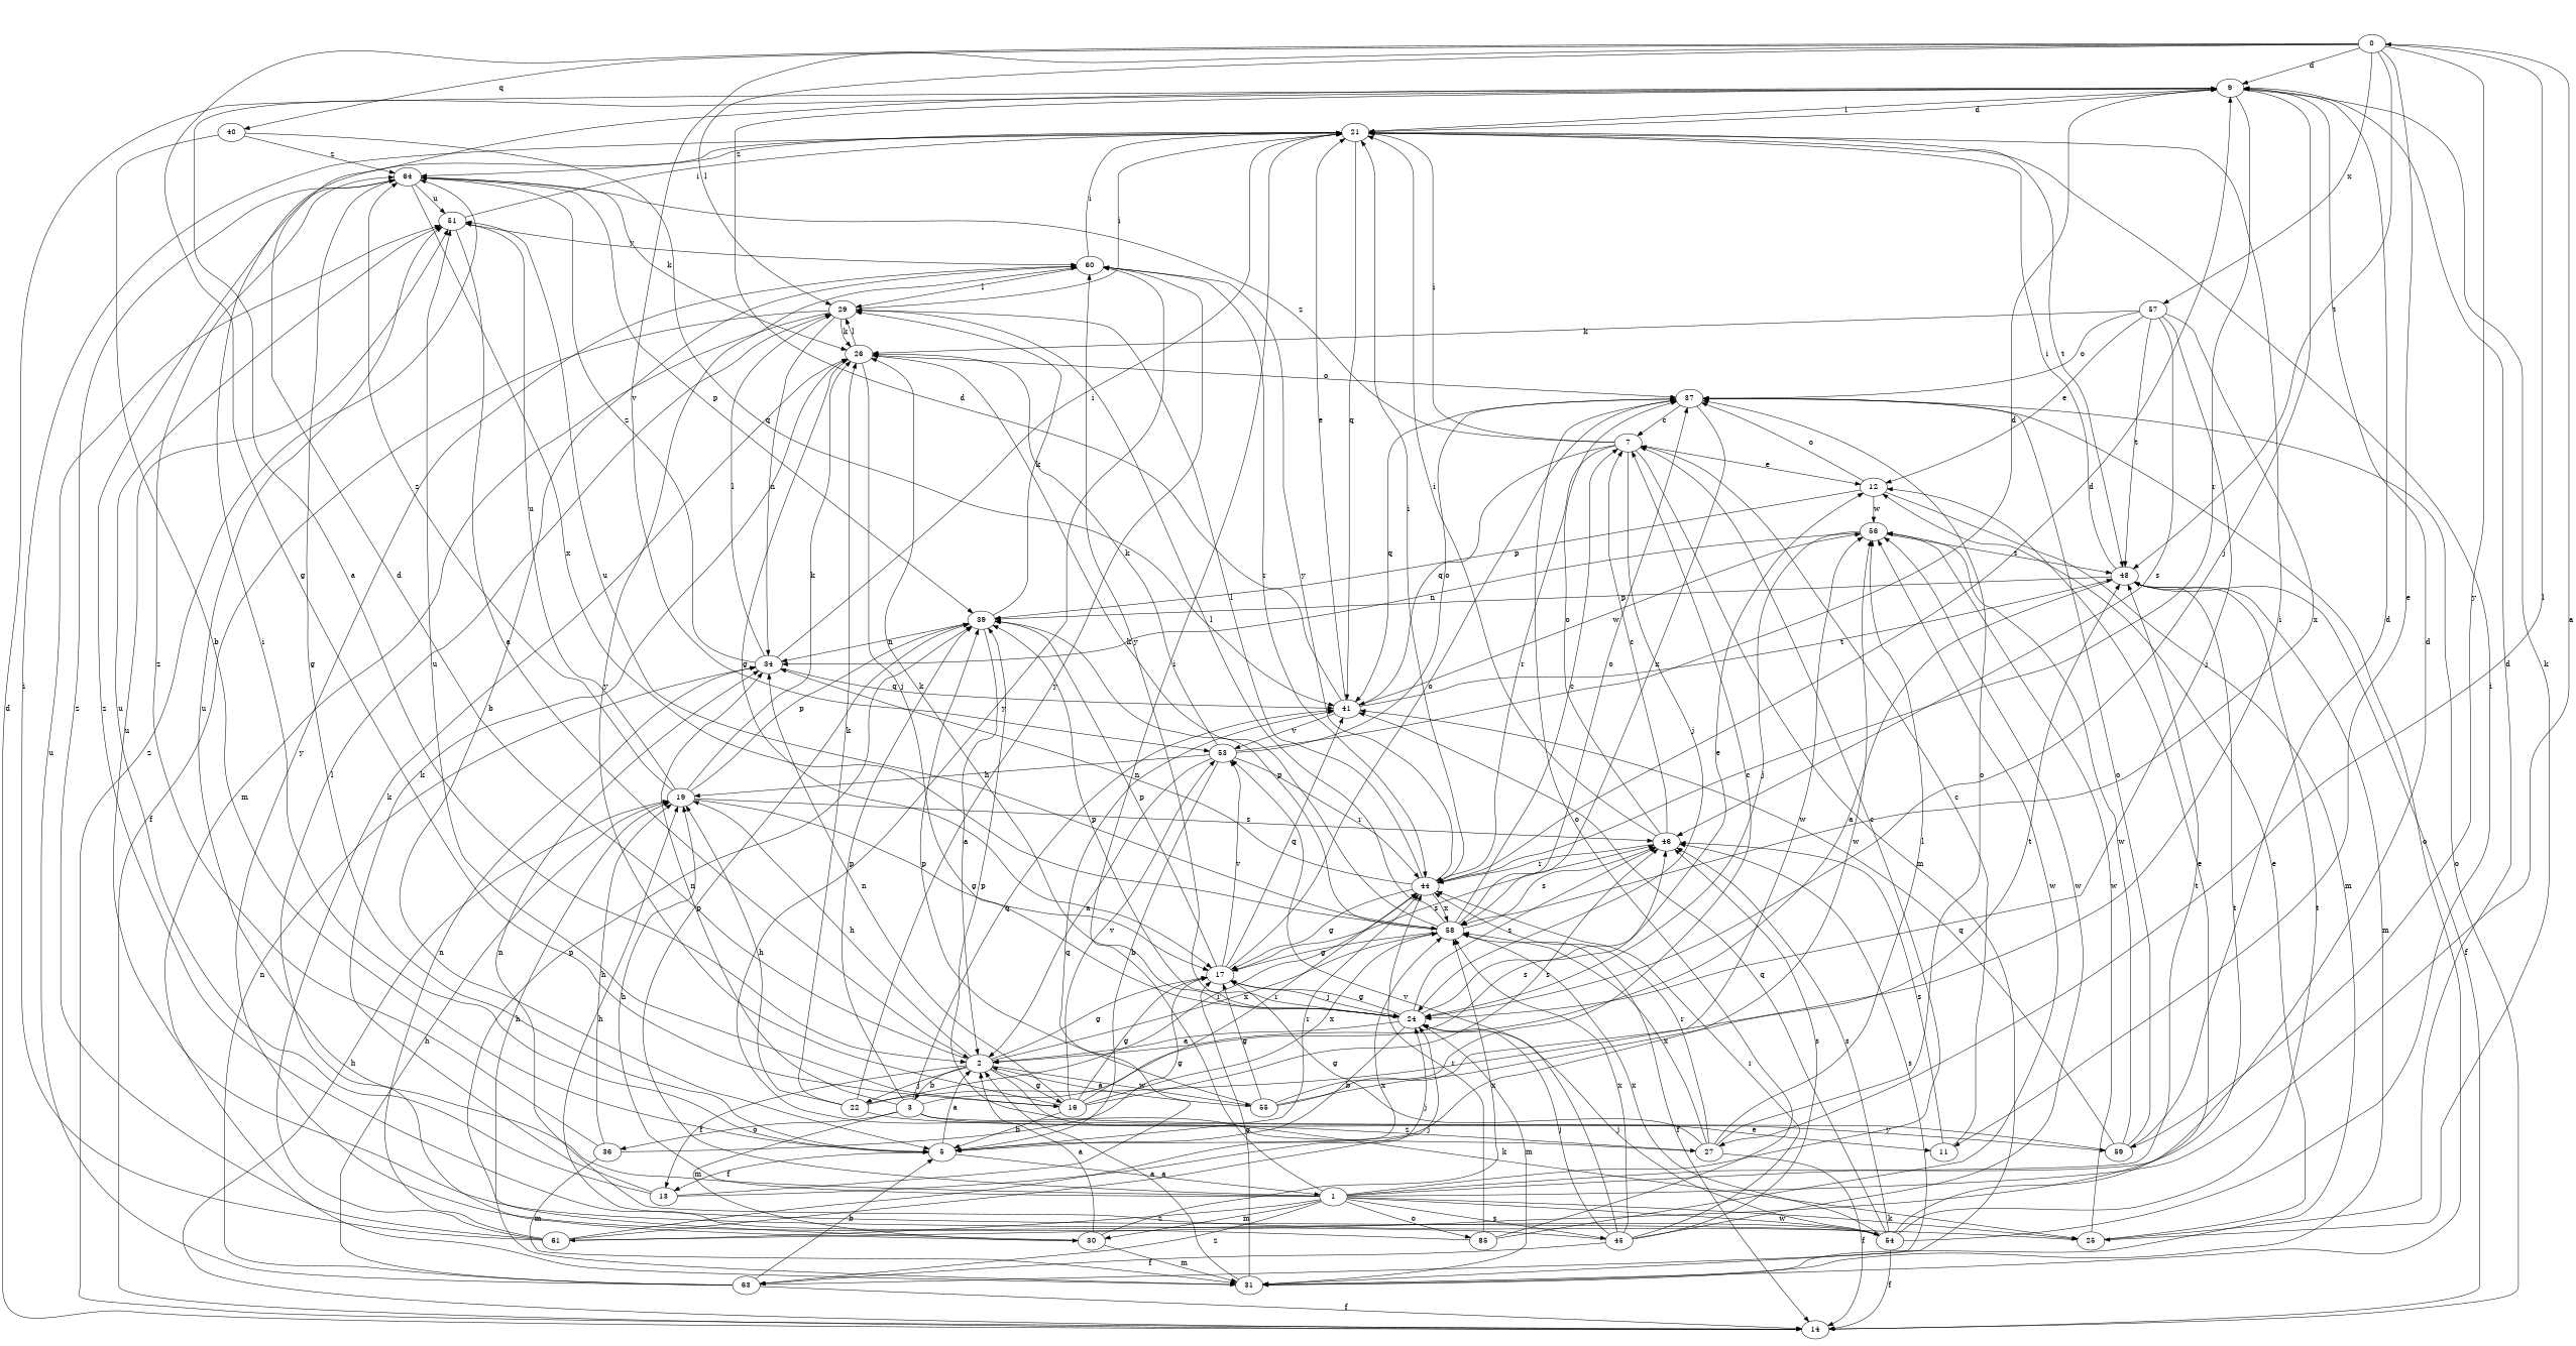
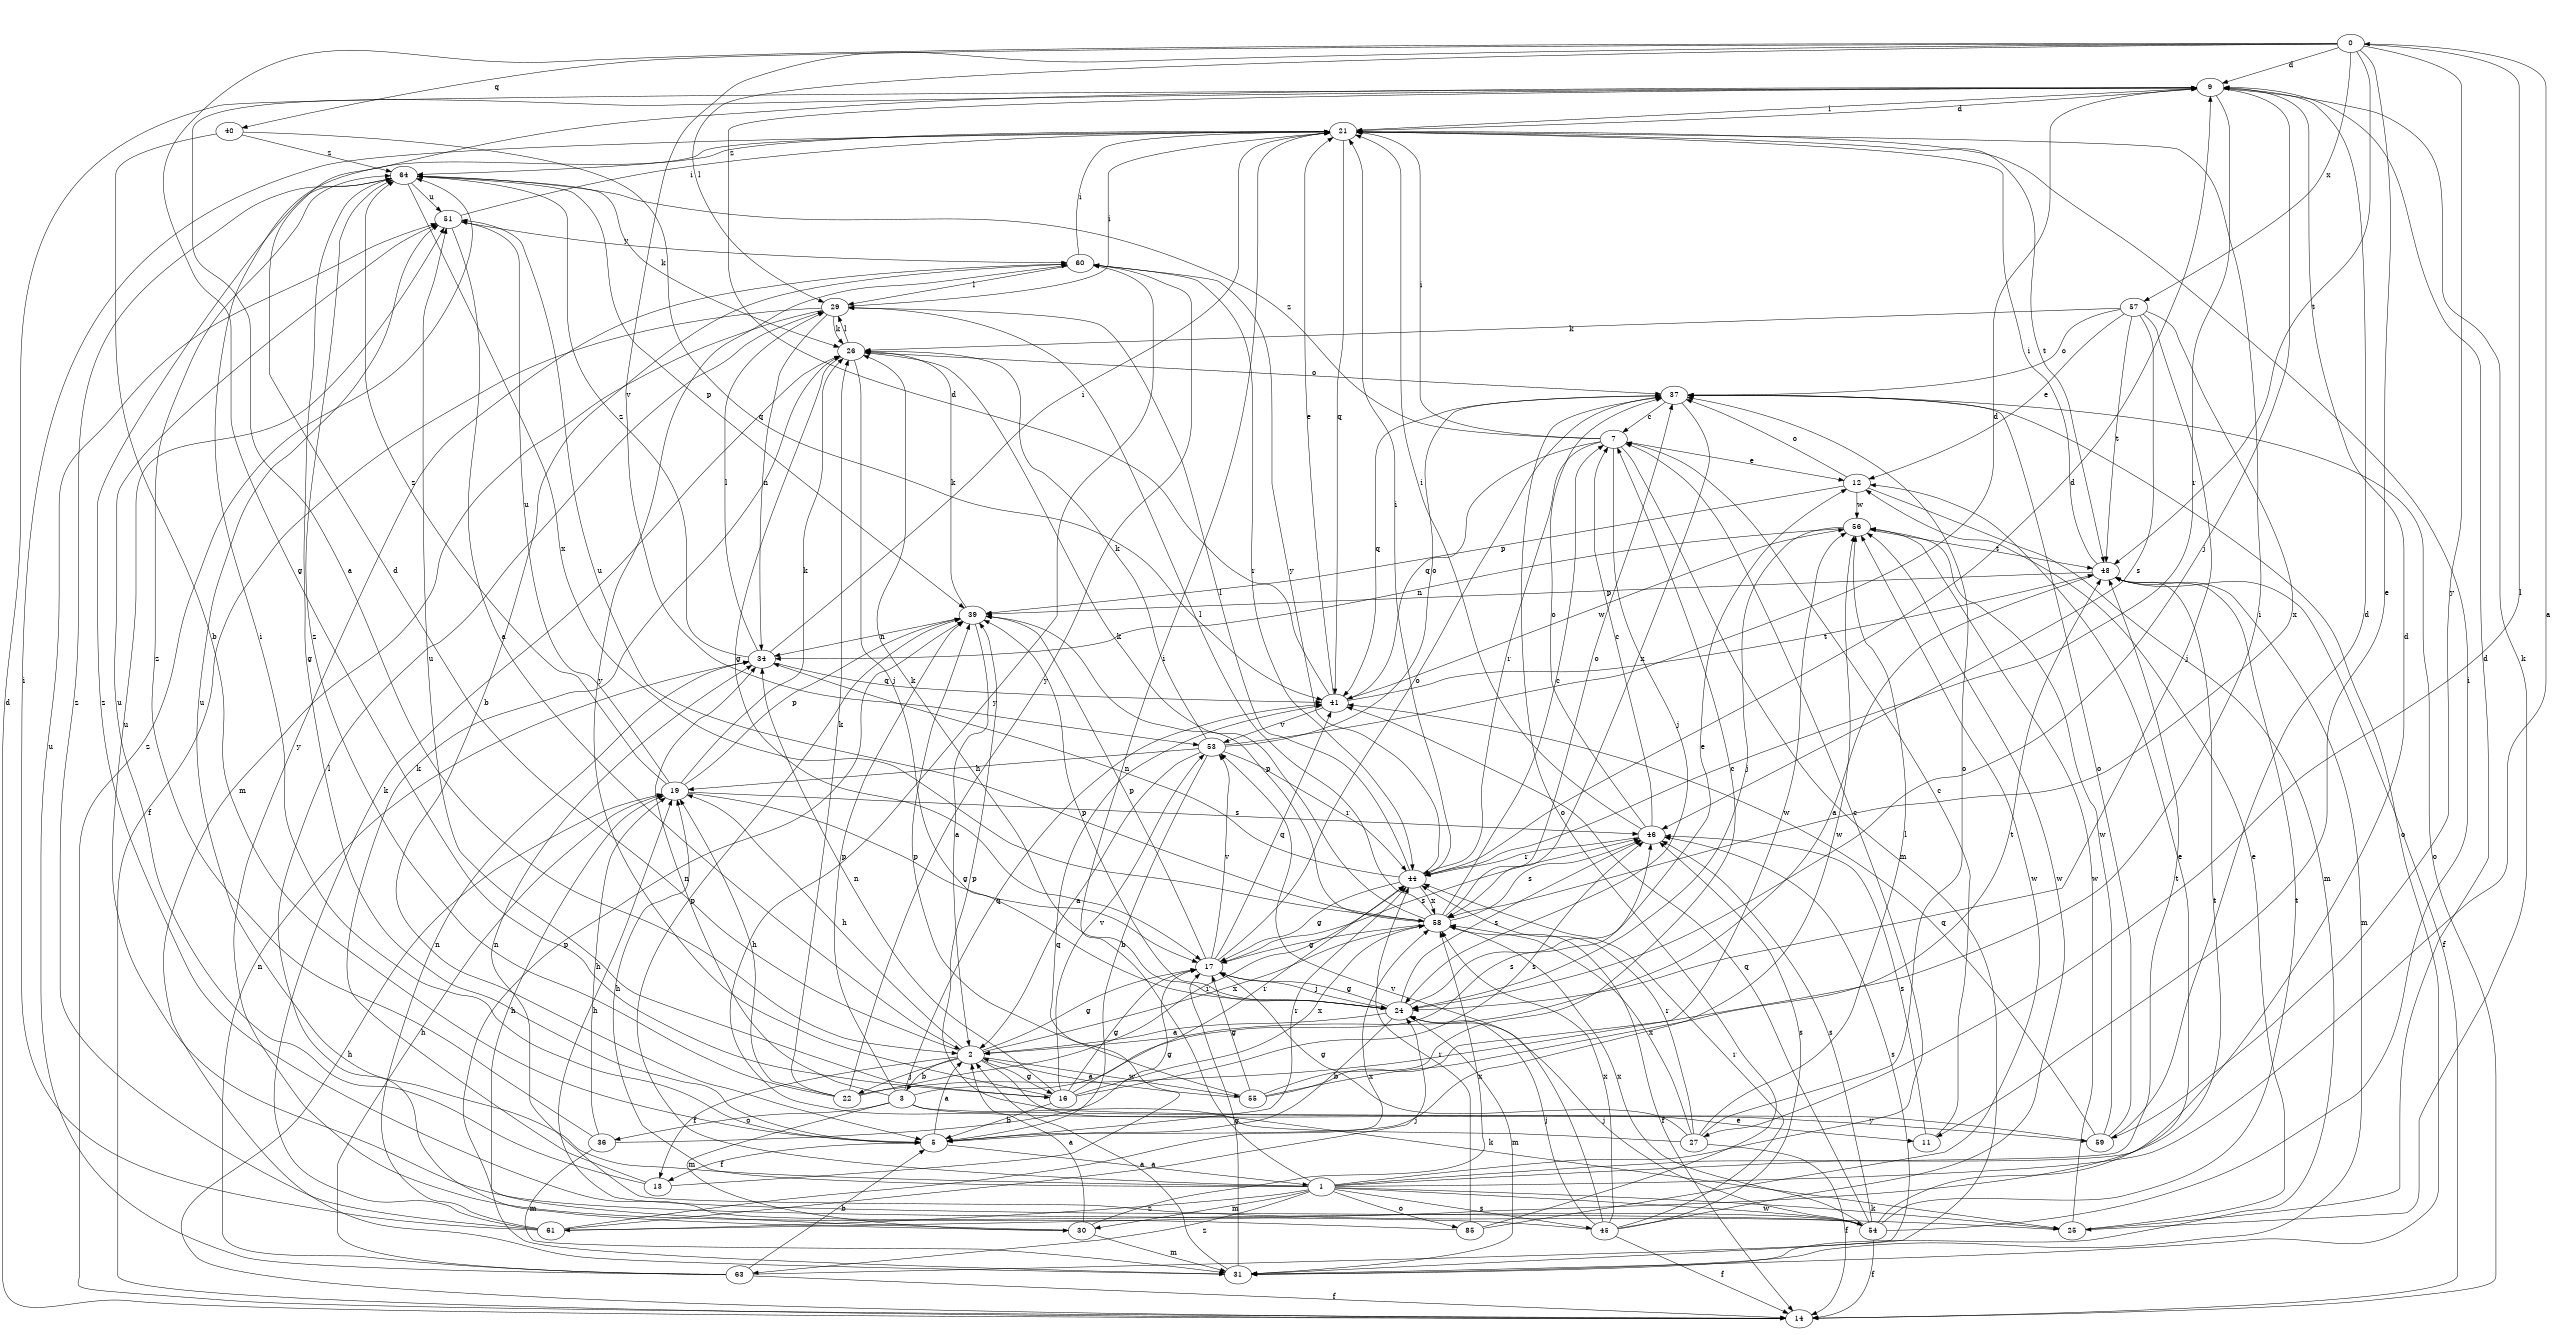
  strict digraph {
    0
    9
    11
    16
    27
    29
    40
    48
    53
    57
    59
    21
    25
    2
    44
    24
    7
    46
    51
    17
    58
    34
    5
    60
    56
    37
    14
    31
    26
    41
    64
    39
    19
    12
    1
    30
    n37 [label=85]
    45
    54
    61
    63
    3
    13
    22
    55
    36
    0 -> 9 [label=d]
    0 -> 11 [label=e]
    0 -> 16 [label=g]
    0 -> 27 [label=l]
    0 -> 29 [label=l]
    0 -> 40 [label=q]
    0 -> 48 [label=t]
    0 -> 53 [label=v]
    0 -> 57 [label=x]
    0 -> 59 [label=y]
    9 -> 21 [label=i]
    9 -> 25 [label=k]
    9 -> 2 [label=a]
    9 -> 44 [label=r]
    9 -> 24 [label=j]
    11 -> 7 [label=c]
    11 -> 46 [label=s]
    16 -> 53 [label=v]
    16 -> 44 [label=r]
    16 -> 46 [label=s]
    16 -> 51 [label=u]
    16 -> 17 [label=g]
    16 -> 58 [label=x]
    16 -> 34 [label=n]
    16 -> 5 [label=b]
    16 -> 60 [label=y]
    27 -> 44 [label=r]
    27 -> 17 [label=g]
    27 -> 58 [label=x]
    27 -> 60 [label=y]
    27 -> 56 [label=l]
    27 -> 37 [label=o]
    27 -> 14 [label=f]
    29 -> 21 [label=i]
    29 -> 34 [label=n]
    29 -> 14 [label=f]
    29 -> 31 [label=m]
    29 -> 26 [label=k]
    40 -> 5 [label=b]
    40 -> 41 [label=q]
    40 -> 64 [label=z]
    48 -> 21 [label=i]
    48 -> 2 [label=a]
    48 -> 14 [label=f]
    48 -> 31 [label=m]
    48 -> 39 [label=p]
    53 -> 9 [label=d]
    53 -> 2 [label=a]
    53 -> 44 [label=r]
    53 -> 5 [label=b]
    53 -> 37 [label=o]
    53 -> 26 [label=k]
    53 -> 19 [label=h]
    57 -> 48 [label=t]
    57 -> 24 [label=j]
    57 -> 46 [label=s]
    57 -> 58 [label=x]
    57 -> 37 [label=o]
    57 -> 26 [label=k]
    57 -> 12 [label=e]
    59 -> 9 [label=d]
    59 -> 56 [label=w]
    59 -> 37 [label=o]
    59 -> 41 [label=q]
    59 -> 39 [label=p]
    21 -> 9 [label=d]
    21 -> 48 [label=t]
    21 -> 41 [label=q]
    21 -> 64 [label=z]
    25 -> 9 [label=d]
    25 -> 34 [label=n]
    25 -> 56 [label=w]
    25 -> 12 [label=e]
    2 -> 9 [label=d]
    2 -> 16 [label=g]
    2 -> 25 [label=k]
    2 -> 17 [label=g]
    2 -> 58 [label=x]
    2 -> 19 [label=h]
    2 -> 3 [label=b]
    2 -> 13 [label=f]
    2 -> 22 [label=j]
    2 -> 55 [label=w]
    44 -> 9 [label=d]
    44 -> 29 [label=l]
    44 -> 21 [label=i]
    44 -> 17 [label=g]
    44 -> 58 [label=x]
    44 -> 34 [label=n]
    44 -> 60 [label=y]
    24 -> 2 [label=a]
    24 -> 46 [label=s]
    24 -> 17 [label=g]
    24 -> 5 [label=b]
-   24 -> 60 [label=y]
    24 -> 31 [label=m]
    24 -> 26 [label=k]
    24 -> 39 [label=p]
    24 -> 12 [label=e]
    7 -> 21 [label=i]
    7 -> 44 [label=r]
    7 -> 24 [label=j]
    7 -> 31 [label=m]
    7 -> 41 [label=q]
    7 -> 64 [label=z]
    7 -> 12 [label=e]
    46 -> 21 [label=i]
    46 -> 44 [label=r]
    46 -> 7 [label=c]
    46 -> 37 [label=o]
    51 -> 21 [label=i]
    51 -> 2 [label=a]
    51 -> 60 [label=y]
    17 -> 53 [label=v]
    17 -> 24 [label=j]
    17 -> 46 [label=s]
    17 -> 37 [label=o]
    17 -> 41 [label=q]
    17 -> 39 [label=p]
    58 -> 29 [label=l]
    58 -> 7 [label=c]
    58 -> 46 [label=s]
    58 -> 51 [label=u]
    58 -> 17 [label=g]
    58 -> 37 [label=o]
    58 -> 14 [label=f]
    58 -> 26 [label=k]
    58 -> 39 [label=p]
    34 -> 29 [label=l]
    34 -> 21 [label=i]
    34 -> 41 [label=q]
    34 -> 64 [label=z]
    5 -> 21 [label=i]
    5 -> 2 [label=a]
    5 -> 44 [label=r]
    5 -> 56 [label=w]
    5 -> 1 [label=a]
    5 -> 13 [label=f]
    60 -> 29 [label=l]
    60 -> 21 [label=i]
    60 -> 44 [label=r]
    60 -> 5 [label=b]
    56 -> 48 [label=t]
    56 -> 24 [label=j]
    56 -> 34 [label=n]
    37 -> 7 [label=c]
    37 -> 58 [label=x]
    37 -> 41 [label=q]
    14 -> 9 [label=d]
    14 -> 37 [label=o]
    14 -> 64 [label=z]
    14 -> 19 [label=h]
    31 -> 2 [label=a]
    31 -> 17 [label=g]
    31 -> 37 [label=o]
    31 -> 39 [label=p]
    26 -> 29 [label=l]
    26 -> 24 [label=j]
    26 -> 17 [label=g]
    26 -> 37 [label=o]
    41 -> 9 [label=d]
    41 -> 48 [label=t]
    41 -> 53 [label=v]
    41 -> 21 [label=e]
    41 -> 56 [label=w]
    64 -> 51 [label=u]
    64 -> 58 [label=x]
    64 -> 5 [label=g]
    64 -> 26 [label=k]
    64 -> 39 [label=p]
    39 -> 2 [label=a]
    39 -> 34 [label=n]
-   39 -> 29 [label=k]
+   39 -> 26 [label=k]
    19 -> 46 [label=s]
    19 -> 51 [label=u]
    19 -> 17 [label=g]
    19 -> 26 [label=k]
    19 -> 64 [label=z]
    19 -> 39 [label=p]
    12 -> 56 [label=w]
    12 -> 37 [label=o]
    12 -> 31 [label=m]
    12 -> 39 [label=p]
    1 -> 0 [label=a]
    1 -> 9 [label=d]
    1 -> 48 [label=t]
    1 -> 21 [label=i]
    1 -> 25 [label=k]
    1 -> 7 [label=c]
    1 -> 51 [label=u]
    1 -> 39 [label=p]
    1 -> 19 [label=h]
    1 -> 30 [label=m]
    1 -> n37 [label=o]
    1 -> 45 [label=s]
    1 -> 54 [label=w]
    1 -> 61 [label=z]
    1 -> 63 [label=z]
    30 -> 29 [label=l]
    30 -> 2 [label=a]
    30 -> 58 [label=x]
    30 -> 31 [label=m]
    30 -> 19 [label=h]
    n37 -> 44 [label=r]
    n37 -> 60 [label=y]
    n37 -> 56 [label=w]
    n37 -> 37 [label=o]
    45 -> 53 [label=v]
    45 -> 44 [label=r]
    45 -> 24 [label=j]
    45 -> 46 [label=s]
    45 -> 51 [label=u]
    45 -> 58 [label=x]
    45 -> 56 [label=w]
-   45 -> 63 [label=f]
+   45 -> 14 [label=f]
    54 -> 48 [label=t]
    54 -> 21 [label=i]
    54 -> 24 [label=j]
    54 -> 46 [label=s]
    54 -> 58 [label=x]
    54 -> 14 [label=f]
    54 -> 41 [label=q]
    54 -> 64 [label=z]
    54 -> 19 [label=h]
    54 -> 12 [label=e]
    61 -> 48 [label=t]
    61 -> 21 [label=i]
    61 -> 24 [label=j]
    61 -> 58 [label=x]
    61 -> 34 [label=n]
    61 -> 26 [label=k]
    61 -> 64 [label=z]
    63 -> 46 [label=s]
    63 -> 51 [label=u]
    63 -> 34 [label=n]
    63 -> 5 [label=b]
    63 -> 14 [label=f]
    63 -> 19 [label=h]
    3 -> 11 [label=e]
    3 -> 59 [label=y]
    3 -> 46 [label=s]
    3 -> 34 [label=n]
    3 -> 41 [label=q]
    3 -> 39 [label=p]
    3 -> 30 [label=m]
    3 -> 36 [label=o]
-   13 -> 24 [label=j]
    13 -> 51 [label=u]
    13 -> 26 [label=k]
    13 -> 41 [label=q]
    22 -> 21 [label=i]
    22 -> 44 [label=r]
    22 -> 60 [label=y]
    22 -> 26 [label=k]
-   22 -> 27 [label=z]
+   22 -> 64 [label=z]
    22 -> 19 [label=h]
    55 -> 48 [label=t]
    55 -> 2 [label=a]
    55 -> 7 [label=c]
    55 -> 17 [label=g]
    55 -> 56 [label=w]
    55 -> 39 [label=p]
    36 -> 17 [label=g]
    36 -> 31 [label=m]
    36 -> 64 [label=z]
    36 -> 19 [label=h]
  }
